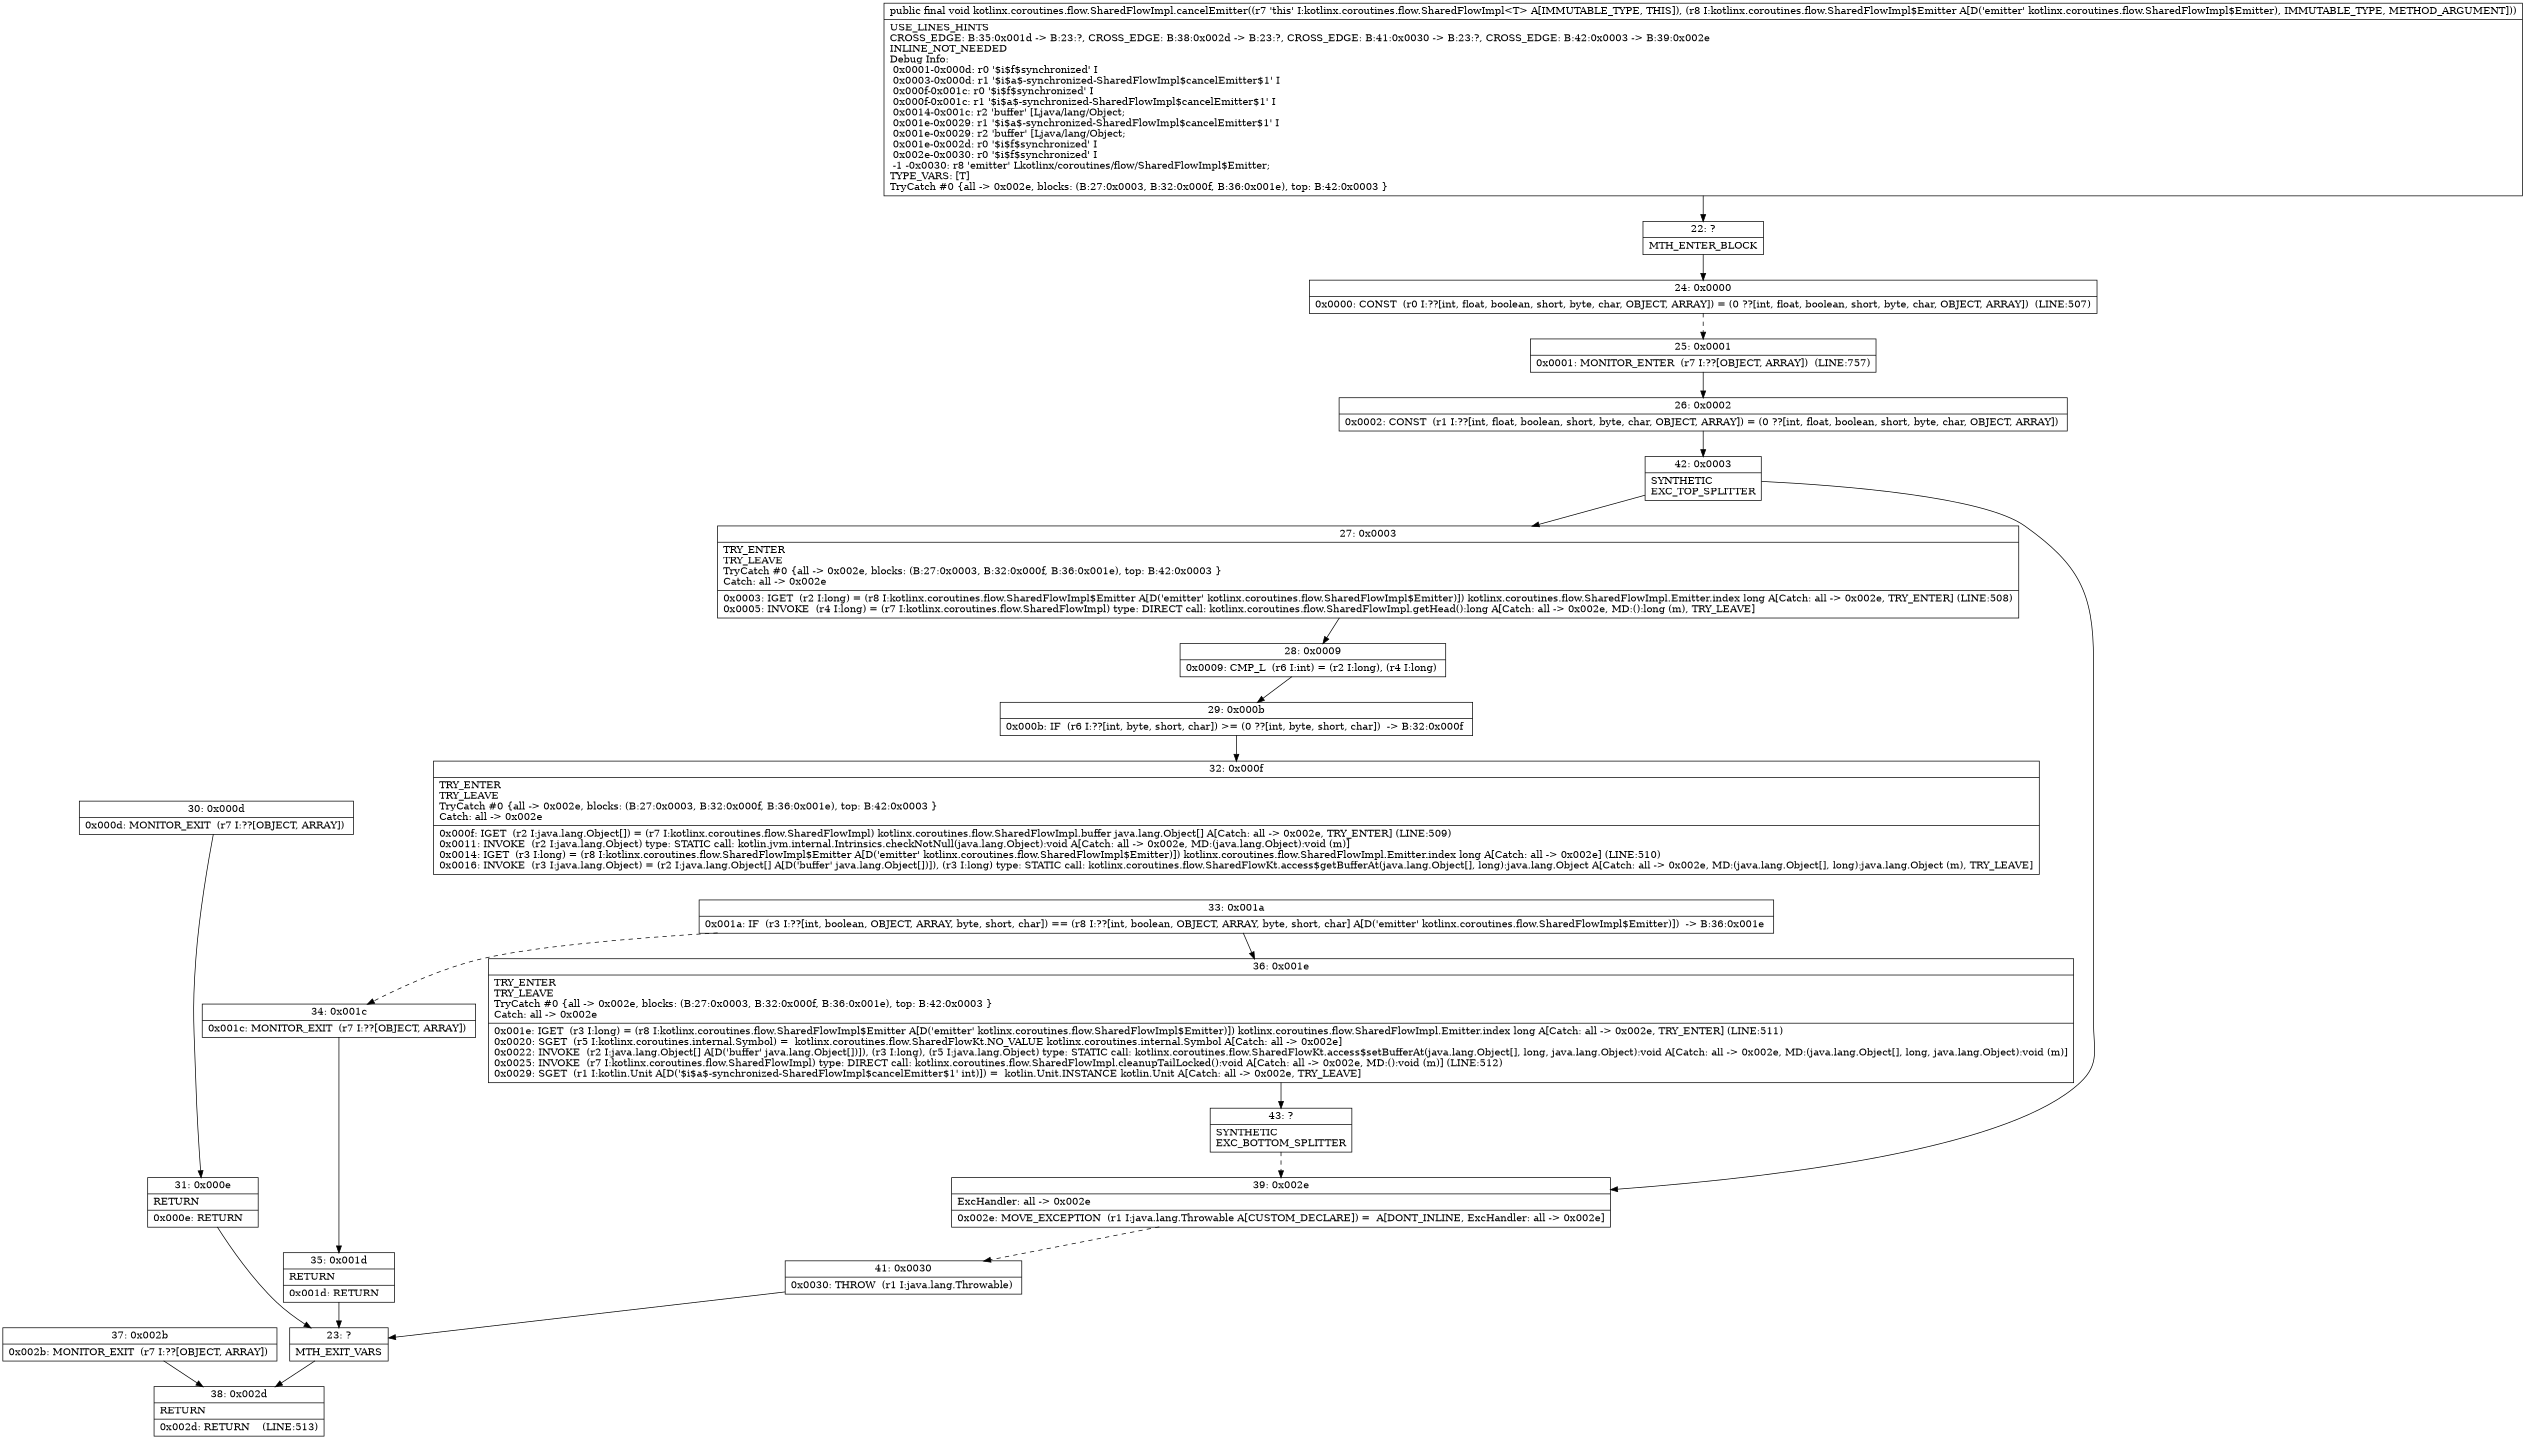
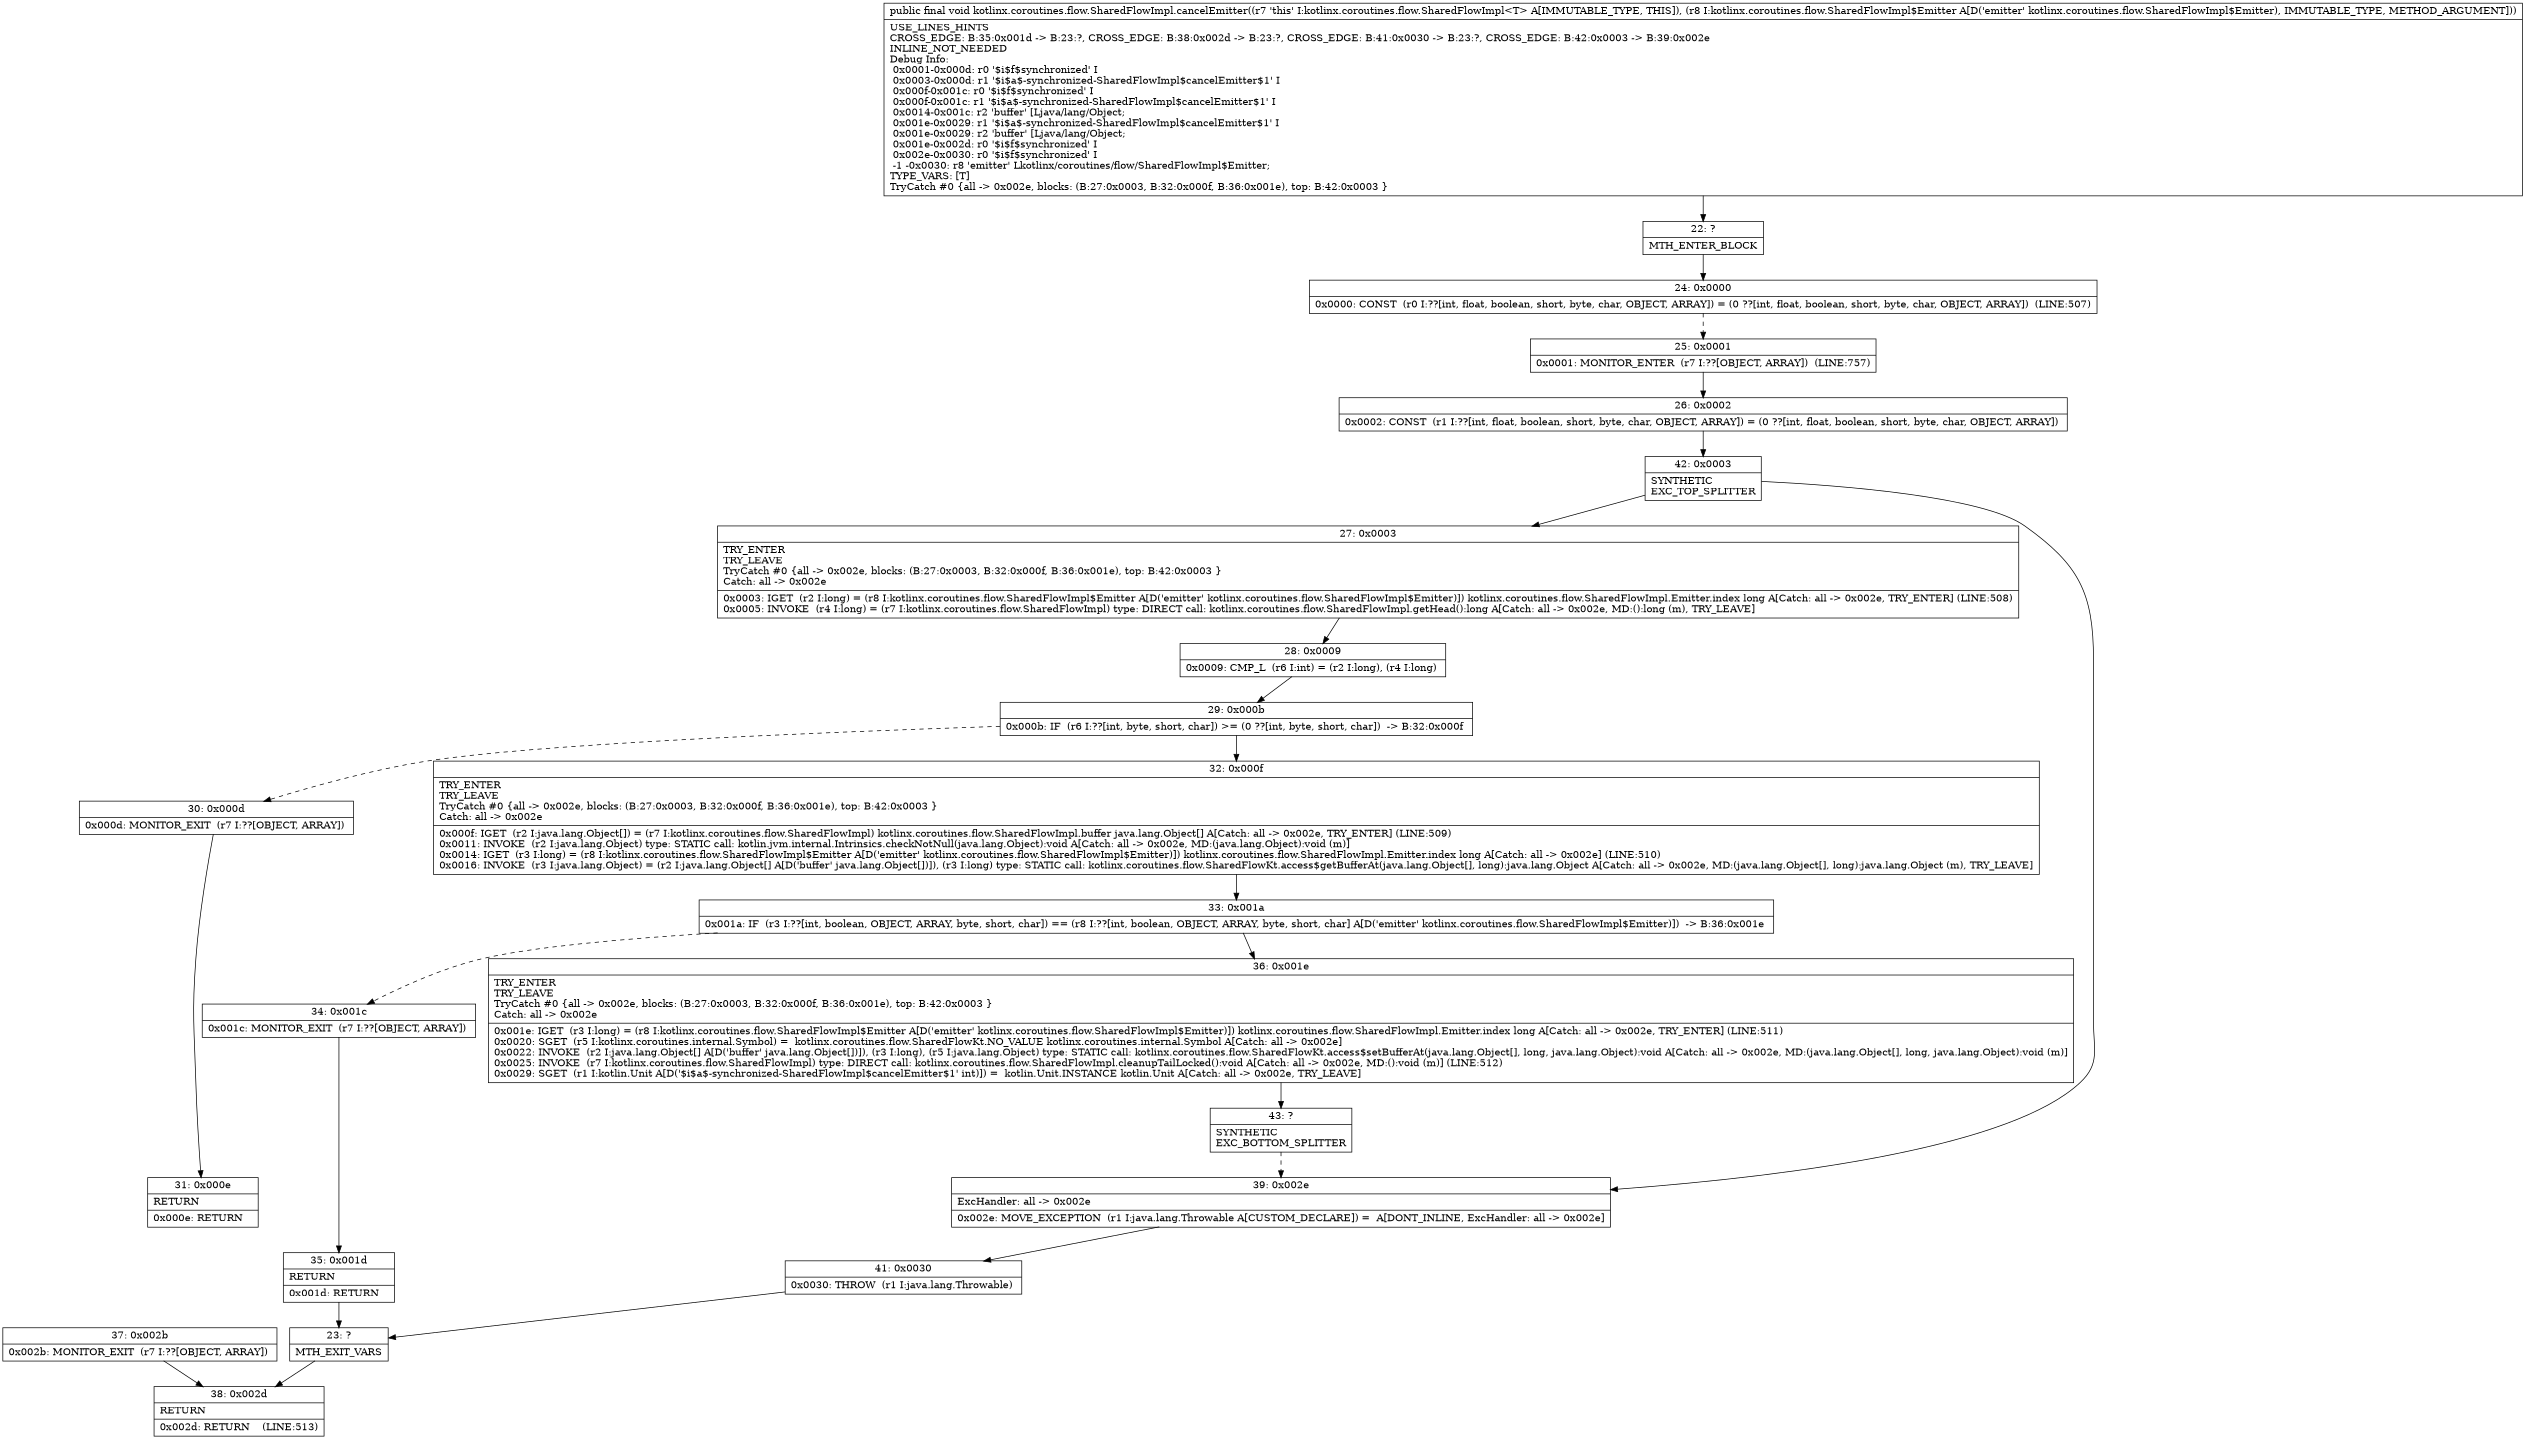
  digraph {
    node [shape=record]
    n1 [label="{22\:\ ?|MTH_ENTER_BLOCK\l}"]
    n2 [label="{24\:\ 0x0000|0x0000: CONST  (r0 I:??[int, float, boolean, short, byte, char, OBJECT, ARRAY]) = (0 ??[int, float, boolean, short, byte, char, OBJECT, ARRAY])  (LINE:507)\l}"]
    n3 [label="{25\:\ 0x0001|0x0001: MONITOR_ENTER  (r7 I:??[OBJECT, ARRAY])  (LINE:757)\l}"]
    n4 [label="{26\:\ 0x0002|0x0002: CONST  (r1 I:??[int, float, boolean, short, byte, char, OBJECT, ARRAY]) = (0 ??[int, float, boolean, short, byte, char, OBJECT, ARRAY]) \l}"]
    n5 [label="{42\:\ 0x0003|SYNTHETIC\lEXC_TOP_SPLITTER\l}"]
    n6 [label="{27\:\ 0x0003|TRY_ENTER\lTRY_LEAVE\lTryCatch #0 \{all \-\> 0x002e, blocks: (B:27:0x0003, B:32:0x000f, B:36:0x001e), top: B:42:0x0003 \}\lCatch: all \-\> 0x002e\l|0x0003: IGET  (r2 I:long) = (r8 I:kotlinx.coroutines.flow.SharedFlowImpl$Emitter A[D('emitter' kotlinx.coroutines.flow.SharedFlowImpl$Emitter)]) kotlinx.coroutines.flow.SharedFlowImpl.Emitter.index long A[Catch: all \-\> 0x002e, TRY_ENTER] (LINE:508)\l0x0005: INVOKE  (r4 I:long) = (r7 I:kotlinx.coroutines.flow.SharedFlowImpl) type: DIRECT call: kotlinx.coroutines.flow.SharedFlowImpl.getHead():long A[Catch: all \-\> 0x002e, MD:():long (m), TRY_LEAVE]\l}"]
    n7 [label="{39\:\ 0x002e|ExcHandler: all \-\> 0x002e\l|0x002e: MOVE_EXCEPTION  (r1 I:java.lang.Throwable A[CUSTOM_DECLARE]) =  A[DONT_INLINE, ExcHandler: all \-\> 0x002e]\l}"]
    n8 [label="{28\:\ 0x0009|0x0009: CMP_L  (r6 I:int) = (r2 I:long), (r4 I:long) \l}"]
    n9 [label="{41\:\ 0x0030|0x0030: THROW  (r1 I:java.lang.Throwable) \l}"]
    n10 [label="{29\:\ 0x000b|0x000b: IF  (r6 I:??[int, byte, short, char]) \>= (0 ??[int, byte, short, char])  \-\> B:32:0x000f \l}"]
    n11 [label="{30\:\ 0x000d|0x000d: MONITOR_EXIT  (r7 I:??[OBJECT, ARRAY]) \l}"]
    n12 [label="{32\:\ 0x000f|TRY_ENTER\lTRY_LEAVE\lTryCatch #0 \{all \-\> 0x002e, blocks: (B:27:0x0003, B:32:0x000f, B:36:0x001e), top: B:42:0x0003 \}\lCatch: all \-\> 0x002e\l|0x000f: IGET  (r2 I:java.lang.Object[]) = (r7 I:kotlinx.coroutines.flow.SharedFlowImpl) kotlinx.coroutines.flow.SharedFlowImpl.buffer java.lang.Object[] A[Catch: all \-\> 0x002e, TRY_ENTER] (LINE:509)\l0x0011: INVOKE  (r2 I:java.lang.Object) type: STATIC call: kotlin.jvm.internal.Intrinsics.checkNotNull(java.lang.Object):void A[Catch: all \-\> 0x002e, MD:(java.lang.Object):void (m)]\l0x0014: IGET  (r3 I:long) = (r8 I:kotlinx.coroutines.flow.SharedFlowImpl$Emitter A[D('emitter' kotlinx.coroutines.flow.SharedFlowImpl$Emitter)]) kotlinx.coroutines.flow.SharedFlowImpl.Emitter.index long A[Catch: all \-\> 0x002e] (LINE:510)\l0x0016: INVOKE  (r3 I:java.lang.Object) = (r2 I:java.lang.Object[] A[D('buffer' java.lang.Object[])]), (r3 I:long) type: STATIC call: kotlinx.coroutines.flow.SharedFlowKt.access$getBufferAt(java.lang.Object[], long):java.lang.Object A[Catch: all \-\> 0x002e, MD:(java.lang.Object[], long):java.lang.Object (m), TRY_LEAVE]\l}"]
    n13 [label="{31\:\ 0x000e|RETURN\l|0x000e: RETURN   \l}"]
    n14 [label="{33\:\ 0x001a|0x001a: IF  (r3 I:??[int, boolean, OBJECT, ARRAY, byte, short, char]) == (r8 I:??[int, boolean, OBJECT, ARRAY, byte, short, char] A[D('emitter' kotlinx.coroutines.flow.SharedFlowImpl$Emitter)])  \-\> B:36:0x001e \l}"]
    n15 [label="{23\:\ ?|MTH_EXIT_VARS\l}"]
    n16 [label="{38\:\ 0x002d|RETURN\l|0x002d: RETURN    (LINE:513)\l}"]
    n17 [label="{34\:\ 0x001c|0x001c: MONITOR_EXIT  (r7 I:??[OBJECT, ARRAY]) \l}"]
    n18 [label="{36\:\ 0x001e|TRY_ENTER\lTRY_LEAVE\lTryCatch #0 \{all \-\> 0x002e, blocks: (B:27:0x0003, B:32:0x000f, B:36:0x001e), top: B:42:0x0003 \}\lCatch: all \-\> 0x002e\l|0x001e: IGET  (r3 I:long) = (r8 I:kotlinx.coroutines.flow.SharedFlowImpl$Emitter A[D('emitter' kotlinx.coroutines.flow.SharedFlowImpl$Emitter)]) kotlinx.coroutines.flow.SharedFlowImpl.Emitter.index long A[Catch: all \-\> 0x002e, TRY_ENTER] (LINE:511)\l0x0020: SGET  (r5 I:kotlinx.coroutines.internal.Symbol) =  kotlinx.coroutines.flow.SharedFlowKt.NO_VALUE kotlinx.coroutines.internal.Symbol A[Catch: all \-\> 0x002e]\l0x0022: INVOKE  (r2 I:java.lang.Object[] A[D('buffer' java.lang.Object[])]), (r3 I:long), (r5 I:java.lang.Object) type: STATIC call: kotlinx.coroutines.flow.SharedFlowKt.access$setBufferAt(java.lang.Object[], long, java.lang.Object):void A[Catch: all \-\> 0x002e, MD:(java.lang.Object[], long, java.lang.Object):void (m)]\l0x0025: INVOKE  (r7 I:kotlinx.coroutines.flow.SharedFlowImpl) type: DIRECT call: kotlinx.coroutines.flow.SharedFlowImpl.cleanupTailLocked():void A[Catch: all \-\> 0x002e, MD:():void (m)] (LINE:512)\l0x0029: SGET  (r1 I:kotlin.Unit A[D('$i$a$\-synchronized\-SharedFlowImpl$cancelEmitter$1' int)]) =  kotlin.Unit.INSTANCE kotlin.Unit A[Catch: all \-\> 0x002e, TRY_LEAVE]\l}"]
    n19 [label="{35\:\ 0x001d|RETURN\l|0x001d: RETURN   \l}"]
    n20 [label="{43\:\ ?|SYNTHETIC\lEXC_BOTTOM_SPLITTER\l}"]
    n21 [label="{37\:\ 0x002b|0x002b: MONITOR_EXIT  (r7 I:??[OBJECT, ARRAY]) \l}"]
    n22 [label="{public final void kotlinx.coroutines.flow.SharedFlowImpl.cancelEmitter((r7 'this' I:kotlinx.coroutines.flow.SharedFlowImpl\<T\> A[IMMUTABLE_TYPE, THIS]), (r8 I:kotlinx.coroutines.flow.SharedFlowImpl$Emitter A[D('emitter' kotlinx.coroutines.flow.SharedFlowImpl$Emitter), IMMUTABLE_TYPE, METHOD_ARGUMENT]))  | USE_LINES_HINTS\lCROSS_EDGE: B:35:0x001d \-\> B:23:?, CROSS_EDGE: B:38:0x002d \-\> B:23:?, CROSS_EDGE: B:41:0x0030 \-\> B:23:?, CROSS_EDGE: B:42:0x0003 \-\> B:39:0x002e\lINLINE_NOT_NEEDED\lDebug Info:\l  0x0001\-0x000d: r0 '$i$f$synchronized' I\l  0x0003\-0x000d: r1 '$i$a$\-synchronized\-SharedFlowImpl$cancelEmitter$1' I\l  0x000f\-0x001c: r0 '$i$f$synchronized' I\l  0x000f\-0x001c: r1 '$i$a$\-synchronized\-SharedFlowImpl$cancelEmitter$1' I\l  0x0014\-0x001c: r2 'buffer' [Ljava\/lang\/Object;\l  0x001e\-0x0029: r1 '$i$a$\-synchronized\-SharedFlowImpl$cancelEmitter$1' I\l  0x001e\-0x0029: r2 'buffer' [Ljava\/lang\/Object;\l  0x001e\-0x002d: r0 '$i$f$synchronized' I\l  0x002e\-0x0030: r0 '$i$f$synchronized' I\l  \-1 \-0x0030: r8 'emitter' Lkotlinx\/coroutines\/flow\/SharedFlowImpl$Emitter;\lTYPE_VARS: [T]\lTryCatch #0 \{all \-\> 0x002e, blocks: (B:27:0x0003, B:32:0x000f, B:36:0x001e), top: B:42:0x0003 \}\l}"]
    n1 -> n2
    n2 -> n3 [style=dashed]
    n3 -> n4
    n4 -> n5
    n5 -> n6
    n5 -> n7
    n6 -> n8
-   n7 -> n9 [style=dashed]
+   n7 -> n9
    n8 -> n10
    n9 -> n15
+   n10 -> n11 [style=dashed]
    n10 -> n12
    n11 -> n13
-   n13 -> n15
+   n12 -> n14
    n14 -> n17 [style=dashed]
    n14 -> n18
    n15 -> n16
    n17 -> n19
    n18 -> n20
    n19 -> n15
    n20 -> n7 [style=dashed]
    n21 -> n16
    n22 -> n1
  }
